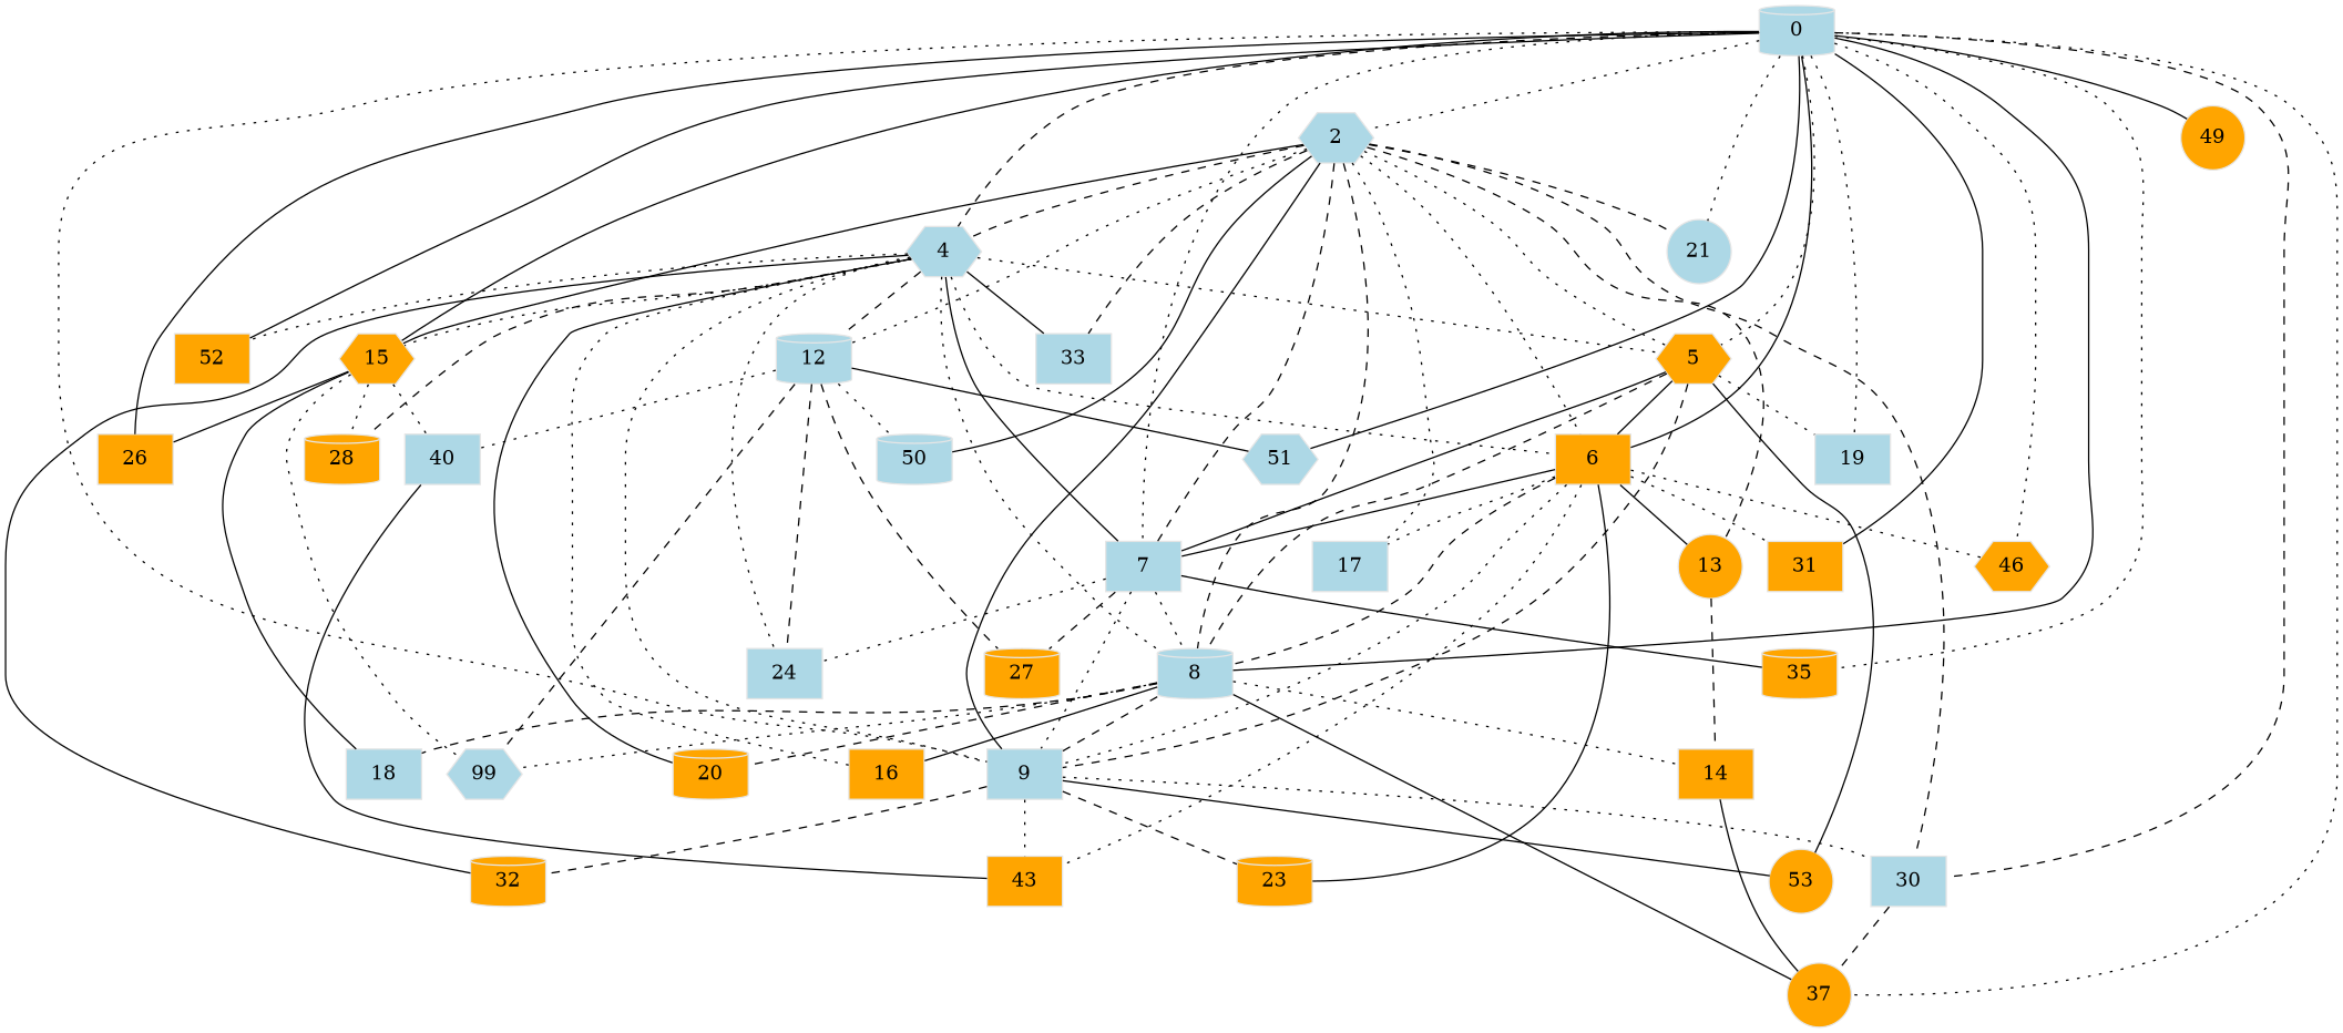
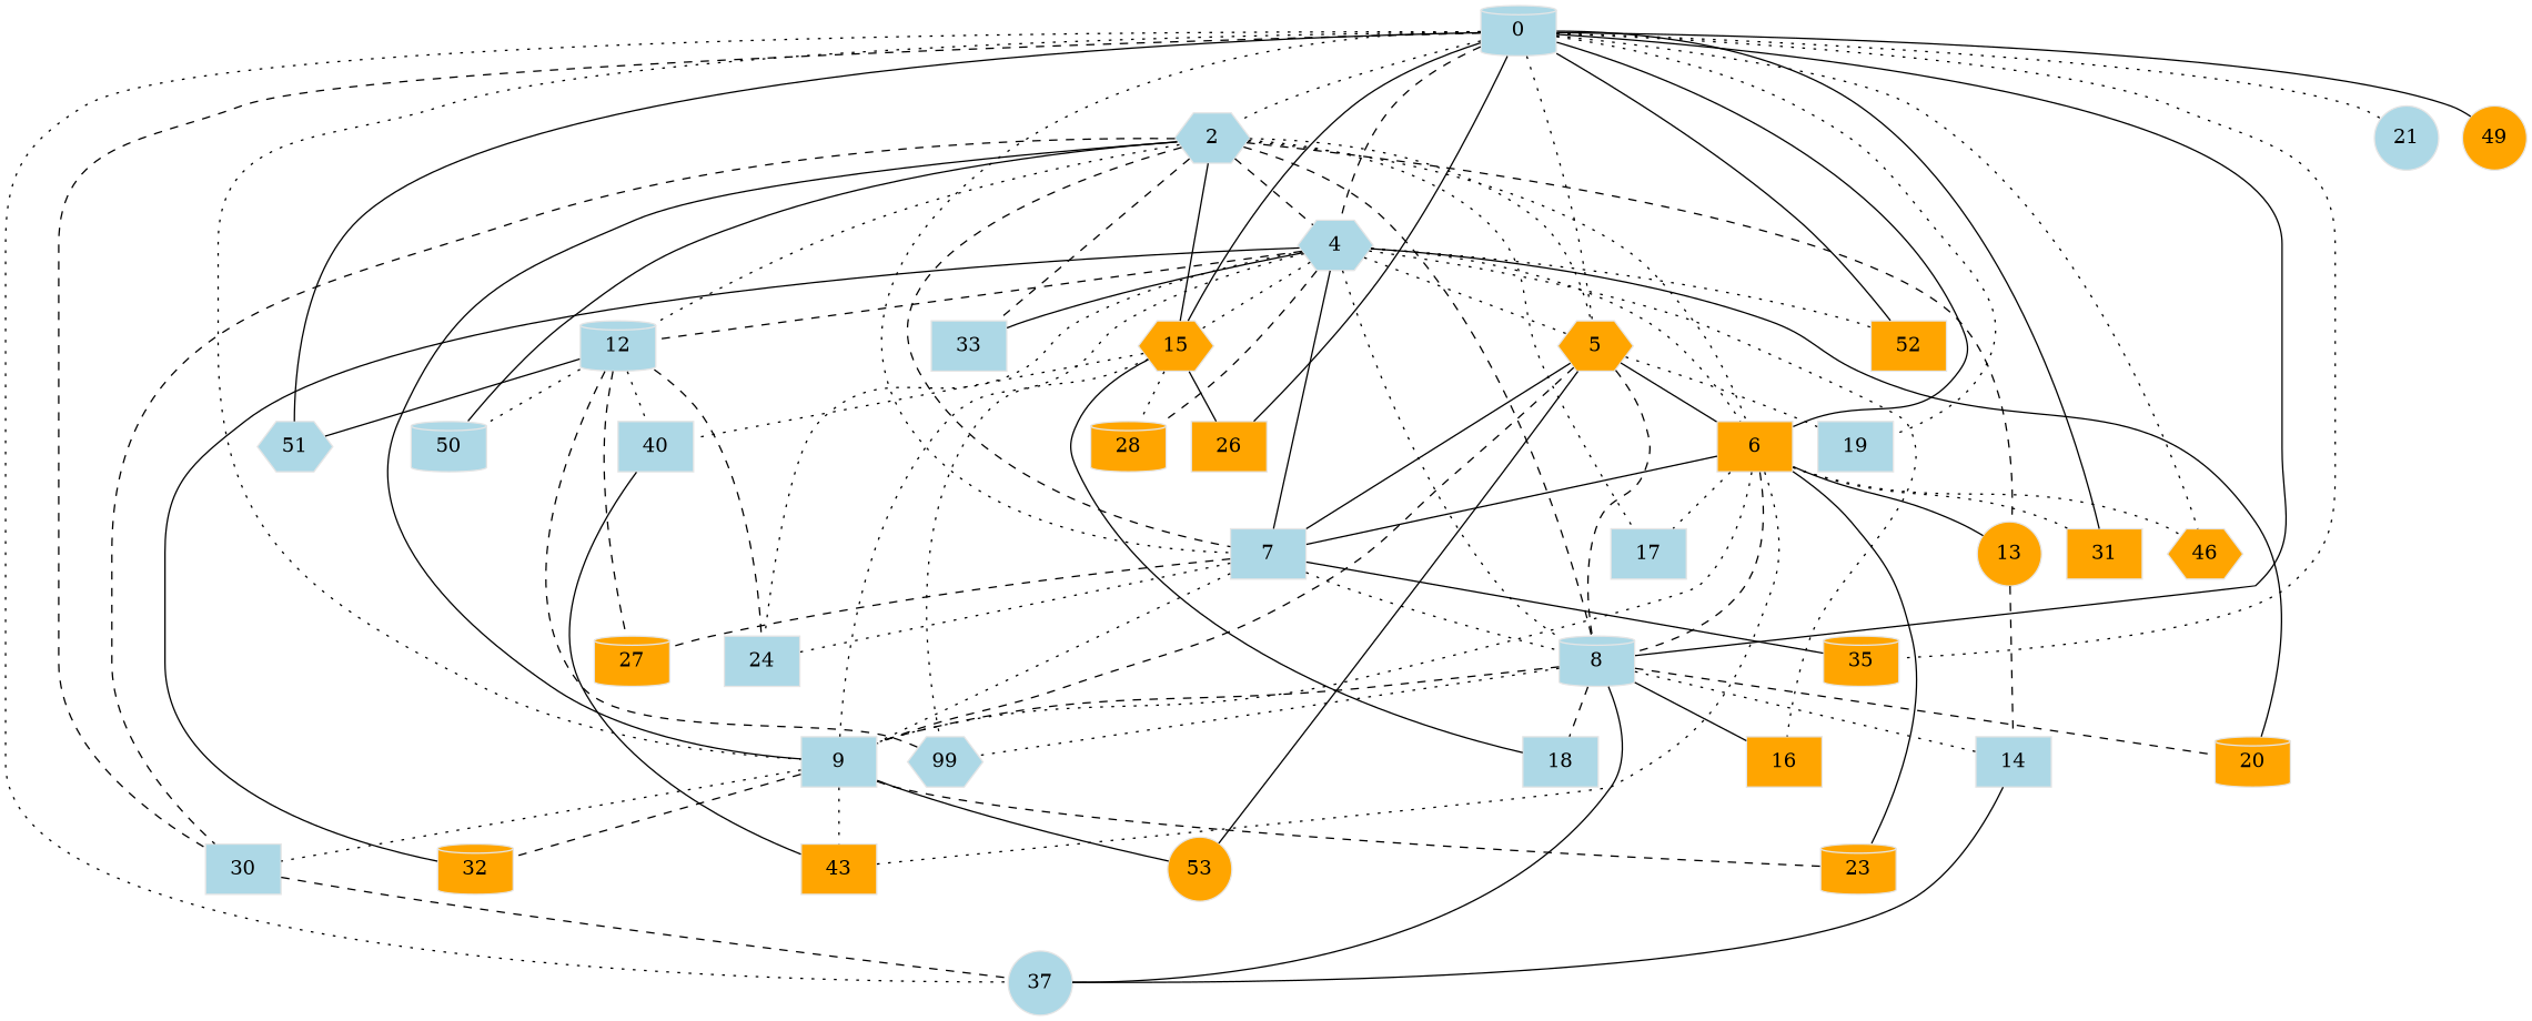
  graph {
    node [color=gray90 fillcolor=lightblue shape=box style=filled]
    edge [style=dotted]
    n1 [label=0 shape=cylinder super="+3"]
    2 [shape=hexagon super="+11"]
    4 [shape=hexagon super="+10"]
    5 [fillcolor=orange shape=hexagon super="+29"]
    6 [fillcolor=orange super="+36"]
    7
    8 [shape=cylinder super="+34"]
    9 [super="+22"]
    15 [fillcolor=orange shape=hexagon super="+25"]
    19
    21 [shape=circle]
    26 [fillcolor=orange]
    30 [super="+38"]
    31 [fillcolor=orange]
    35 [fillcolor=orange shape=cylinder]
-   37 [fillcolor=orange shape=circle super="+41"]
+   37 [shape=circle super="+41"]
    46 [fillcolor=orange shape=hexagon]
    49 [fillcolor=orange shape=circle]
    51 [shape=hexagon]
    52 [fillcolor=orange]
    12 [shape=cylinder super="+42"]
    13 [fillcolor=orange shape=circle]
    17
    33 [super="+47"]
    50 [shape=cylinder]
    16 [fillcolor=orange]
    20 [fillcolor=orange shape=cylinder]
    24 [super="+45"]
    28 [fillcolor=orange shape=cylinder]
    32 [fillcolor=orange shape=cylinder]
    53 [fillcolor=orange shape=circle]
    23 [fillcolor=orange shape=cylinder]
    43 [fillcolor=orange super="+44"]
    27 [fillcolor=orange shape=cylinder]
-   14 [fillcolor=orange super="+48"]
+   14 [super="+48"]
    18
    n37 [label=99 shape=hexagon]
    40
    n1 -- 2 [weight=2]
    n1 -- 4 [style=dashed weight=4]
    n1 -- 5 [weight=3]
    n1 -- 6 [style=solid weight=2]
    n1 -- 7 [weight=2]
    n1 -- 8 [style=solid weight=2]
    n1 -- 9 [weight=2]
    n1 -- 15 [style=solid]
    n1 -- 19
    n1 -- 21
    n1 -- 26 [style=solid]
    n1 -- 30 [style=dashed]
    n1 -- 31 [style=solid]
    n1 -- 35
    n1 -- 37
    n1 -- 46
    n1 -- 49 [style=solid weight=2]
    n1 -- 51 [style=solid]
    n1 -- 52 [style=solid]
    2 -- 4 [style=dashed weight=3]
    2 -- 5
    2 -- 6
    2 -- 7 [style=dashed]
    2 -- 8 [style=dashed]
    2 -- 9 [style=solid]
    2 -- 15 [style=solid]
-   2 -- 21 [style=dashed]
    2 -- 30 [style=dashed]
    2 -- 12
    2 -- 13 [style=dashed]
    2 -- 17
    2 -- 33 [style=dashed]
    2 -- 50 [style=solid]
    4 -- 5 [weight=2]
    4 -- 6 [weight=2]
    4 -- 7 [style=solid weight=2]
    4 -- 8 [weight=2]
    4 -- 9 [weight=3]
    4 -- 15
    4 -- 52
    4 -- 12 [style=dashed]
    4 -- 33 [style=solid weight=2]
    4 -- 16
    4 -- 20 [style=solid]
    4 -- 24
    4 -- 28 [style=dashed]
    4 -- 32 [style=solid]
    5 -- 6 [style=solid]
    5 -- 7 [style=solid]
    5 -- 8 [style=dashed]
    5 -- 9 [style=dashed]
    5 -- 19
    5 -- 53 [style=solid]
    6 -- 7 [style=solid]
    6 -- 8 [style=dashed weight=2]
    6 -- 9
    6 -- 31
    6 -- 46
    6 -- 13 [style=solid]
    6 -- 17
    6 -- 23 [style=solid]
    6 -- 43
    7 -- 8
    7 -- 9
    7 -- 35 [style=solid]
    7 -- 24
    7 -- 27 [style=dashed]
    8 -- 9 [style=dashed]
    8 -- 37 [style=solid]
    8 -- 16 [style=solid]
    8 -- 20 [style=dashed]
    8 -- 14
    8 -- 18 [style=dashed]
    8 -- n37
    9 -- 30
    9 -- 32 [style=dashed]
    9 -- 53 [style=solid]
    9 -- 23 [style=dashed]
    9 -- 43
    15 -- 26 [style=solid]
    15 -- 28
    15 -- 18 [style=solid]
    15 -- n37
    15 -- 40
    30 -- 37 [style=dashed]
    12 -- 51 [style=solid]
    12 -- 50
    12 -- 24 [style=dashed]
    12 -- 27 [style=dashed]
    12 -- n37 [style=dashed]
    12 -- 40
    13 -- 14 [style=dashed]
    14 -- 37 [style=solid]
    40 -- 43 [style=solid]
  }
